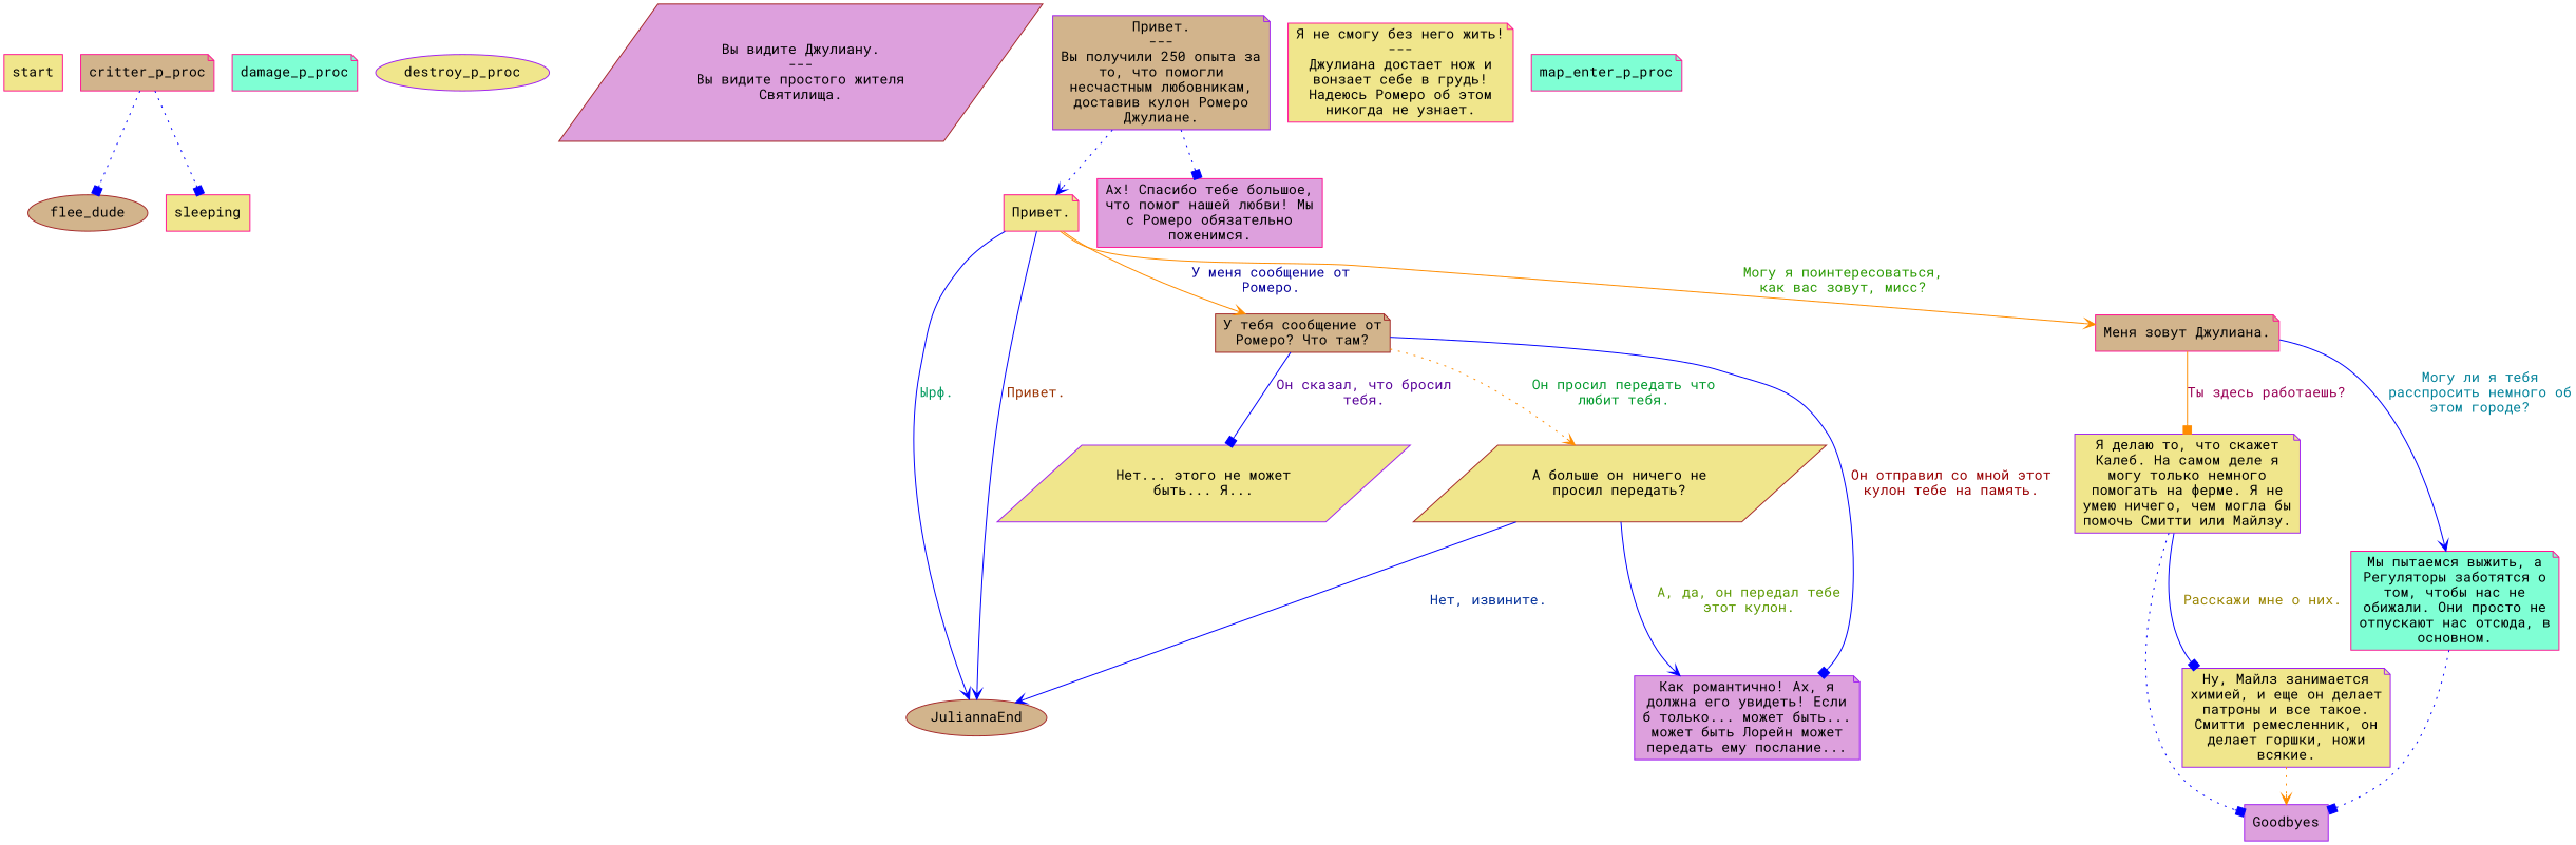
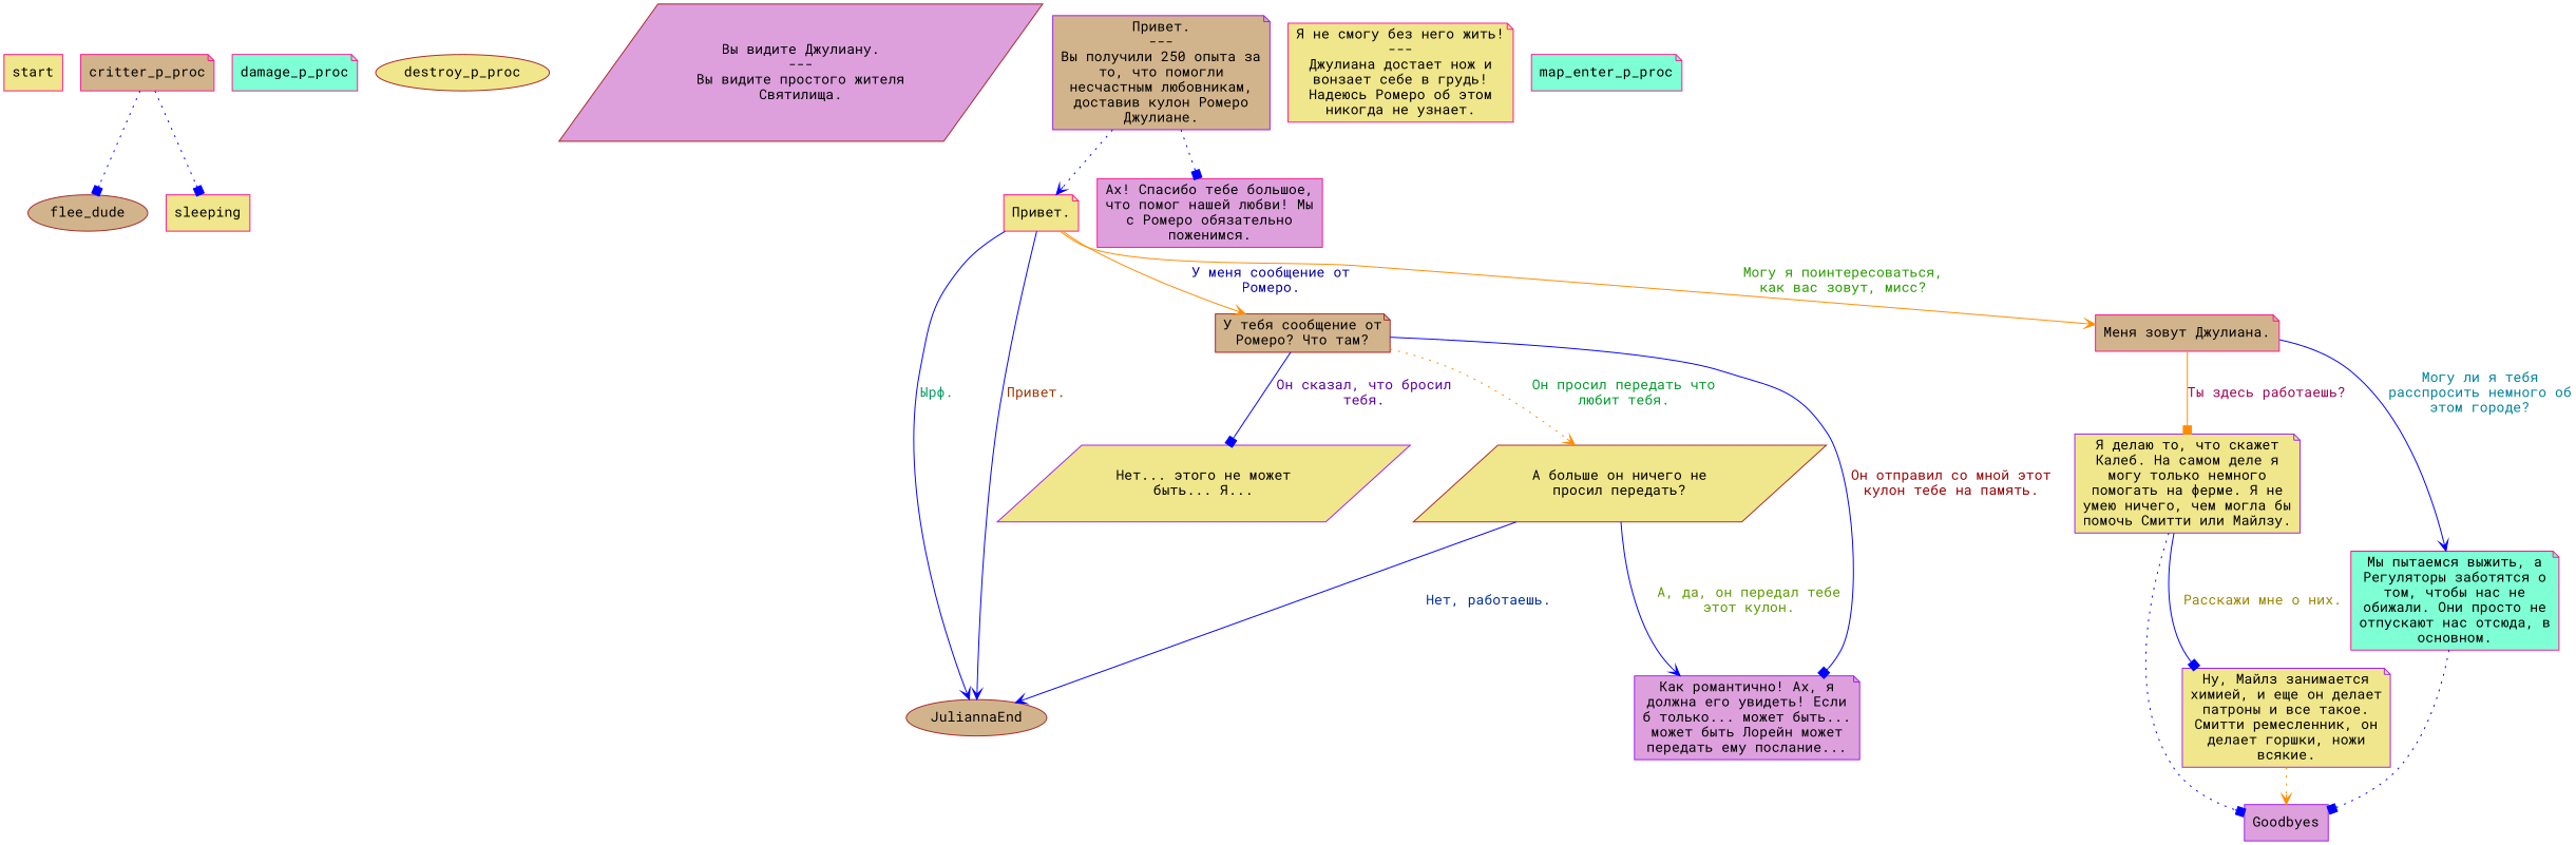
  digraph {
    fontname="Roboto Mono"
    node [color=deeppink fillcolor=khaki fontname="Roboto Mono" shape=note style=filled]
    edge [arrowhead=vee color=blue fontname="Roboto Mono"]
    start [shape=box]
    critter_p_proc [fillcolor=tan]
    flee_dude [color=brown fillcolor=tan shape=ellipse]
    sleeping [shape=box]
    damage_p_proc [fillcolor=aquamarine]
-   destroy_p_proc [color=purple shape=ellipse]
+   destroy_p_proc [color=brown shape=ellipse]
    n7 [color=brown fillcolor=plum label="Вы видите Джулиану.\n---\nВы видите простого жителя\nСвятилища." shape=parallelogram]
    n8 [color=purple fillcolor=tan label="Привет.\n---\nВы получили 250 опыта за\nто, что помогли\nнесчастным любовникам,\nдоставив кулон Ромеро\nДжулиане."]
    n9 [label="Привет."]
    n10 [fillcolor=plum label="Ах! Спасибо тебе большое,\nчто помог нашей любви! Мы\nс Ромеро обязательно\nпоженимся." shape=box]
    JuliannaEnd [color=brown fillcolor=tan shape=ellipse]
    n12 [color=brown fillcolor=tan label="У тебя сообщение от\nРомеро? Что там?"]
    n13 [fillcolor=tan label="Меня зовут Джулиана."]
    n14 [color=purple label="Нет... этого не может\nбыть... Я..." shape=parallelogram]
    n15 [color=brown label="А больше он ничего не\nпросил передать?" shape=parallelogram]
    n16 [color=purple fillcolor=plum label="Как романтично! Ах, я\nдолжна его увидеть! Если\nб только... может быть...\nможет быть Лорейн может\nпередать ему послание..."]
    n17 [color=purple label="Я делаю то, что скажет\nКалеб. На самом деле я\nмогу только немного\nпомогать на ферме. Я не\nумею ничего, чем могла бы\nпомочь Смитти или Майлзу."]
    n18 [fillcolor=aquamarine label="Мы пытаемся выжить, а\nРегуляторы заботятся о\nтом, чтобы нас не\nобижали. Они просто не\nотпускают нас отсюда, в\nосновном."]
    n19 [label="Я не смогу без него жить!\n---\nДжулиана достает нож и\nвонзает себе в грудь!\nНадеюсь Ромеро об этом\nникогда не узнает."]
    map_enter_p_proc [fillcolor=aquamarine]
    Goodbyes [color=purple fillcolor=plum shape=box]
    n22 [color=purple label="Ну, Майлз занимается\nхимией, и еще он делает\nпатроны и все такое.\nСмитти ремесленник, он\nделает горшки, ножи\nвсякие."]
    critter_p_proc -> flee_dude [arrowhead=box style=dotted]
    critter_p_proc -> sleeping [arrowhead=box style=dotted]
    n8 -> n9 [style=dotted]
    n8 -> n10 [arrowhead=box style=dotted]
    n9 -> JuliannaEnd [fontcolor="#00995E" label="Ырф."]
    n9 -> JuliannaEnd [fontcolor="#993100" label="Привет."]
    n9 -> n12 [color=darkorange fontcolor="#050099" label="У меня сообщение от\nРомеро."]
    n9 -> n13 [color=darkorange fontcolor="#289900" label="Могу я поинтересоваться,\nкак вас зовут, мисс?"]
    n12 -> n14 [arrowhead=box fontcolor="#570099" label="Он сказал, что бросил\nтебя."]
    n12 -> n15 [color=darkorange fontcolor="#00992B" label="Он просил передать что\nлюбит тебя." style=dotted]
    n12 -> n16 [arrowhead=box fontcolor="#990002" label="Он отправил со мной этот\nкулон тебе на память."]
    n13 -> n17 [arrowhead=box color=darkorange fontcolor="#990055" label="Ты здесь работаешь?"]
    n13 -> n18 [fontcolor="#008199" label="Могу ли я тебя\nрасспросить немного об\nэтом городе?"]
-   n15 -> JuliannaEnd [fontcolor="#002E99" label="Нет, извините."]
+   n15 -> JuliannaEnd [fontcolor="#002E99" label="Нет, работаешь."]
    n15 -> n16 [fontcolor="#5B9900" label="А, да, он передал тебе\nэтот кулон."]
    n17 -> Goodbyes [arrowhead=box style=dotted]
    n17 -> n22 [arrowhead=box fontcolor="#998400" label="Расскажи мне о них."]
    n18 -> Goodbyes [arrowhead=box style=dotted]
    n22 -> Goodbyes [color=darkorange style=dotted]
  }
